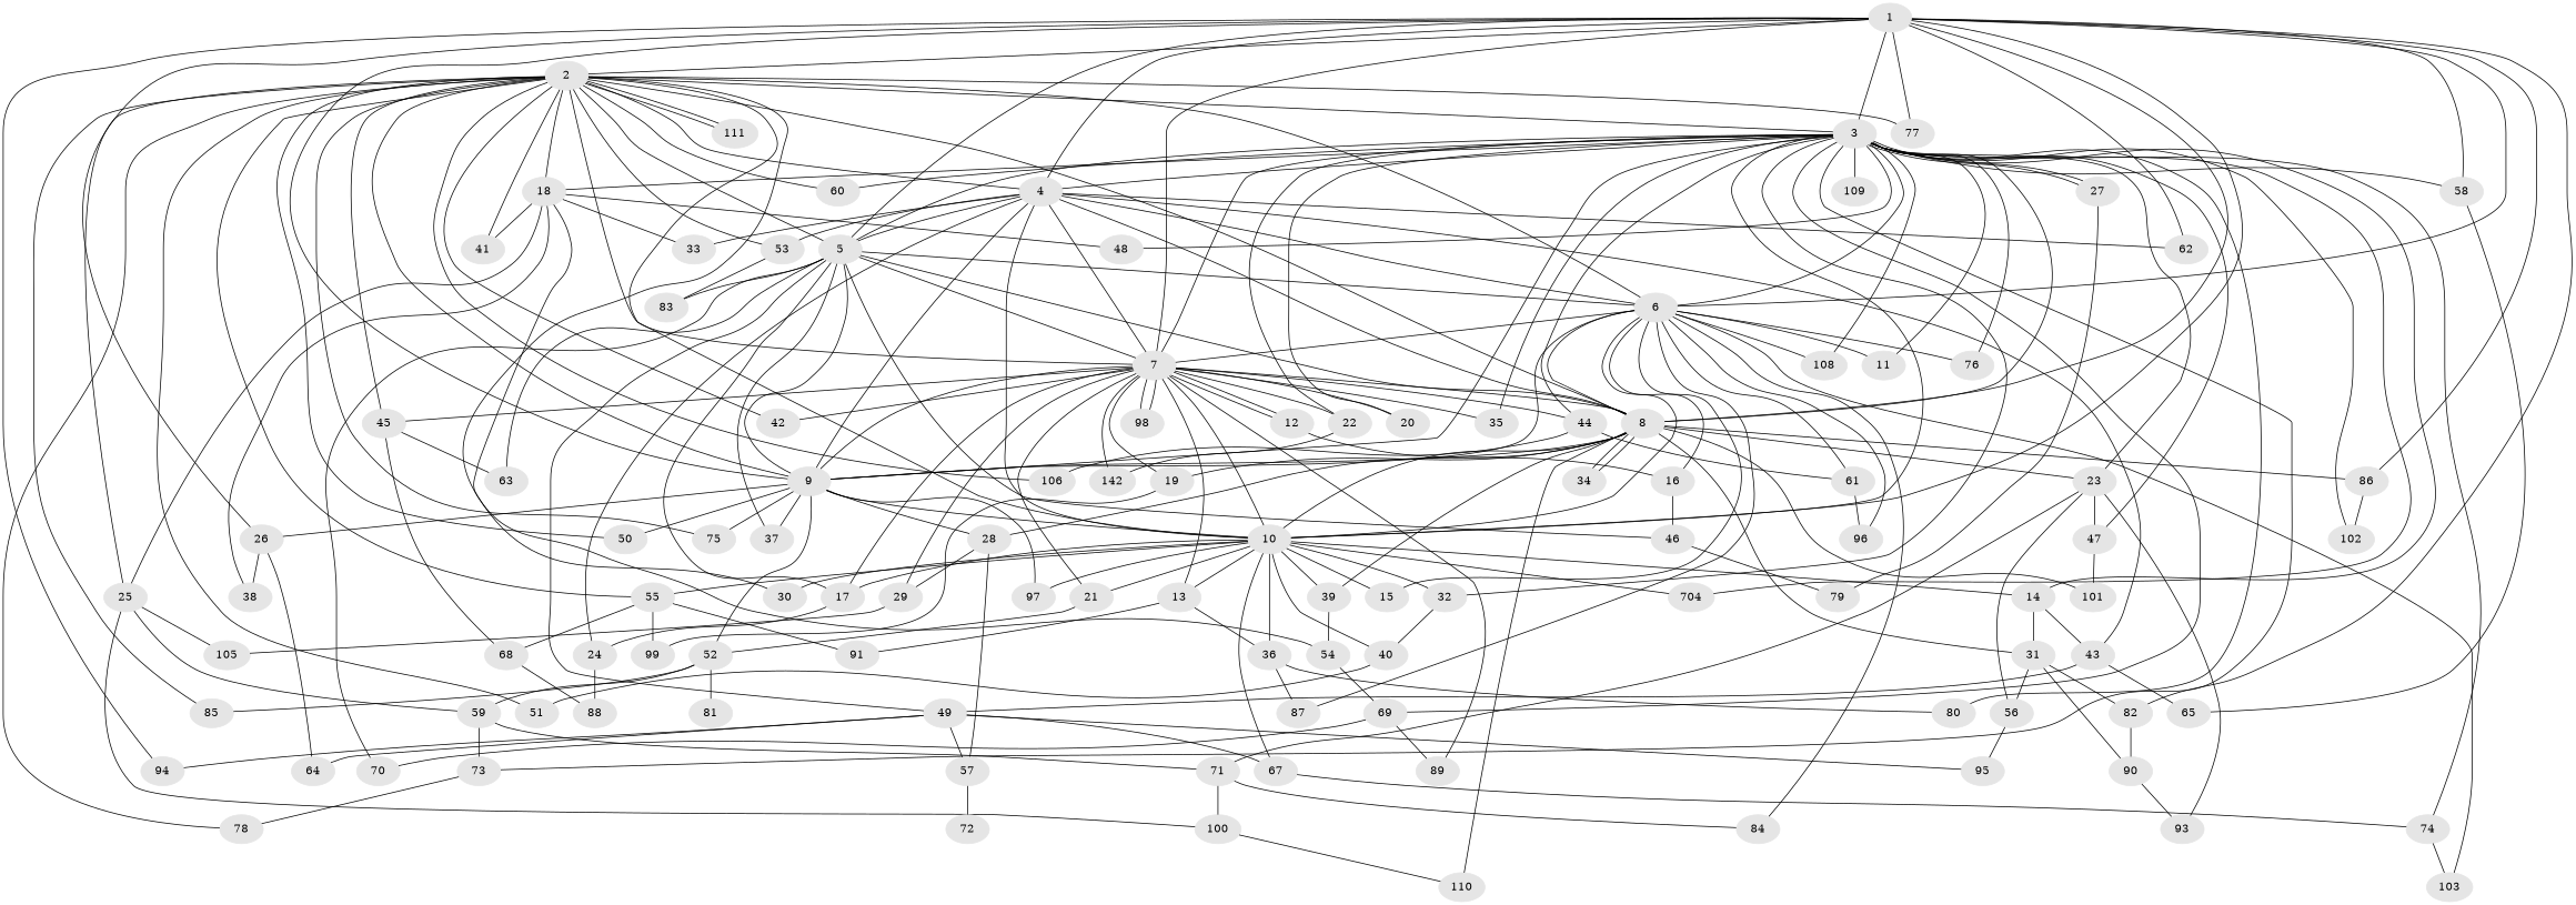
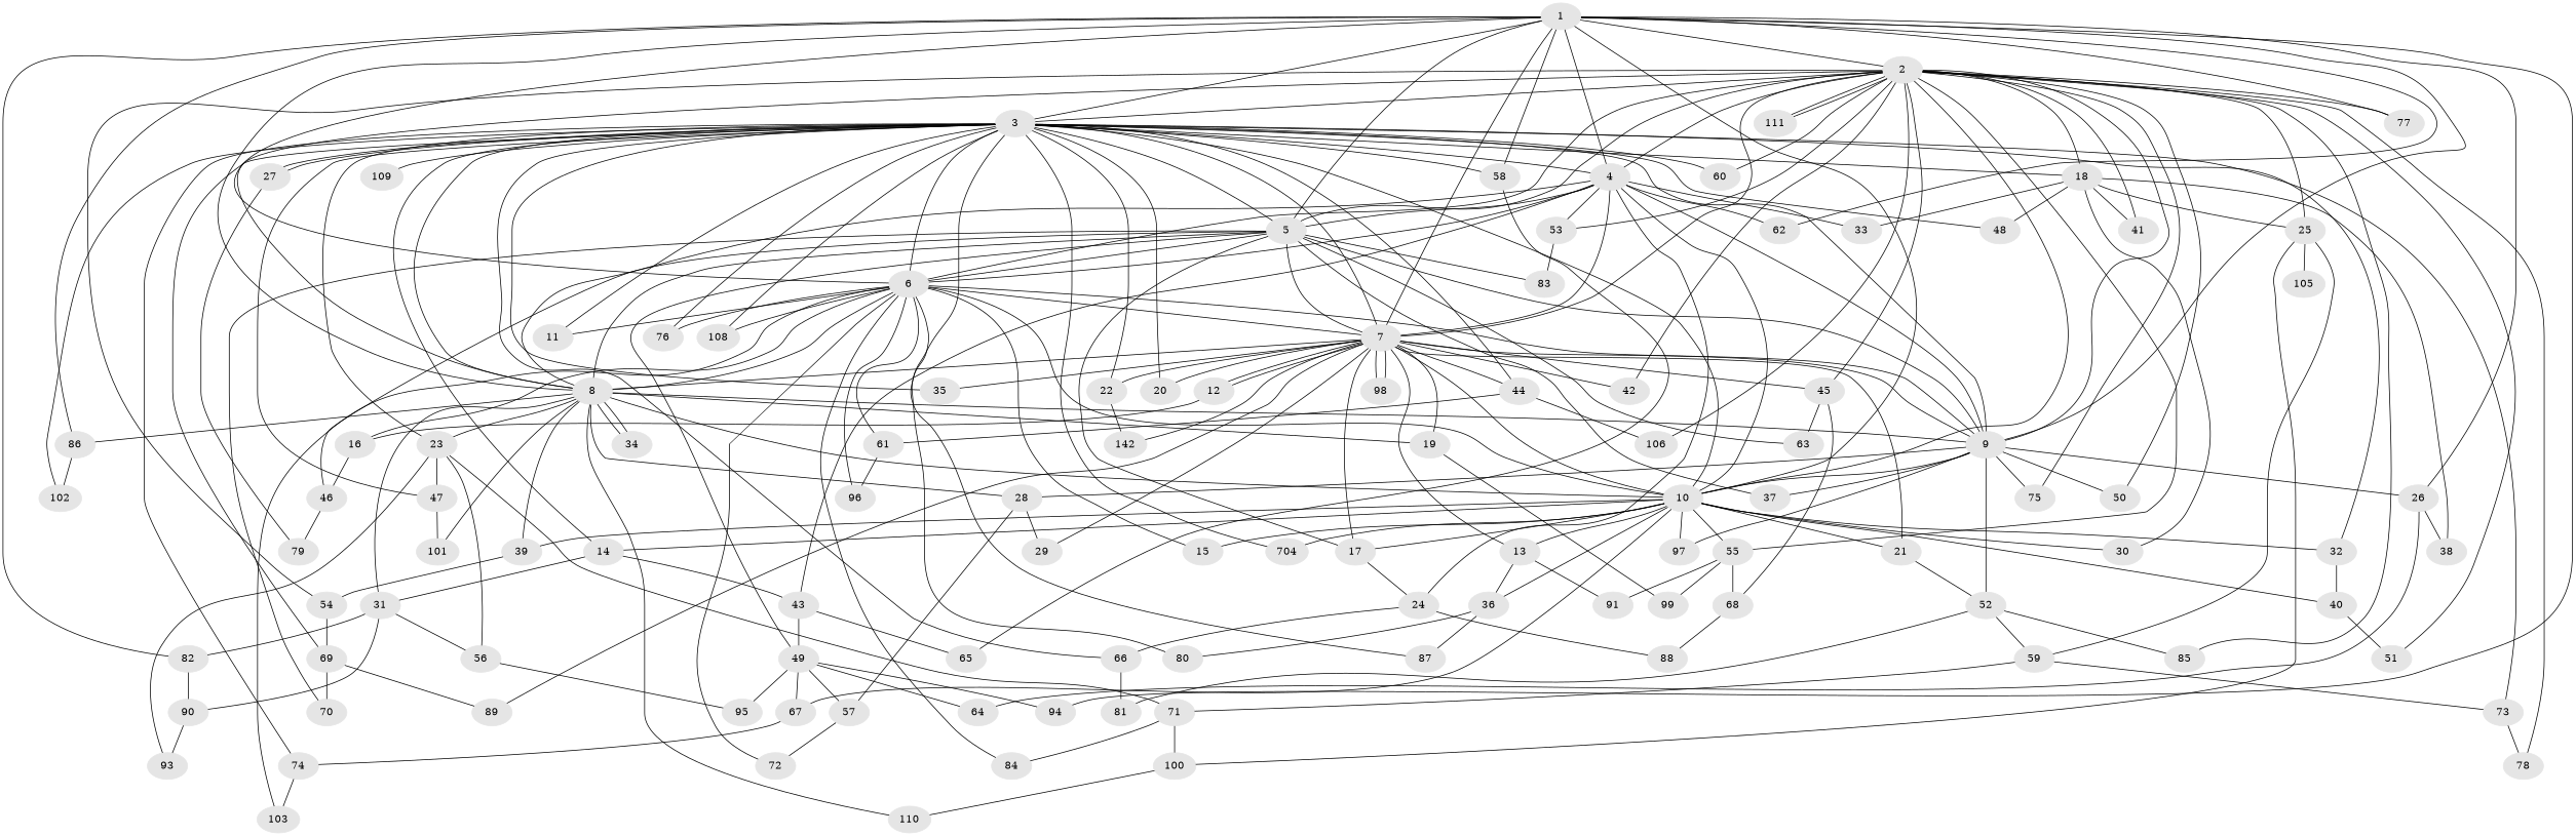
  graph {
    node [color=gray90 style=filled]
    1
    2
    3
    4
    5
    6
    7
    8
    9
    10
    26
    58
    62
    77
    82
    86
    94
    18
    25
    41
    42
    45
    50
    51
    53
    54
    55
    60
    75
    78
    85
    106
    111
    11
    14
    20
    22
    23
    27
    32
    35
    44
    47
    48
+   66
    69
    73
    74
    76
    80
    102
    n52 [label=704]
    108
    109
    24
    33
    43
    37
    46
    49
    63
    70
    83
    17
    96
    15
    16
    61
    72
    84
    87
    103
    12
    13
    19
    21
    29
    89
    98
    n80 [label=142]
    28
    31
    34
    39
    101
    110
    52
    97
    30
    36
    40
    67
    38
    64
    65
    90
    59
    100
    105
    68
    91
    99
    56
    71
    93
    79
    81
    88
    57
    95
    1 -- 2
    1 -- 3
    1 -- 4
    1 -- 5
    1 -- 6
    1 -- 7
    1 -- 8
    1 -- 9
    1 -- 10
    1 -- 26
    1 -- 58
    1 -- 62
    1 -- 77
    1 -- 82
    1 -- 86
    1 -- 94
    2 -- 3
    2 -- 4
    2 -- 5
    2 -- 6
    2 -- 7
    2 -- 8
    2 -- 9
    2 -- 10
    2 -- 77
    2 -- 18
    2 -- 25
    2 -- 41
    2 -- 42
    2 -- 45
    2 -- 50
    2 -- 51
    2 -- 53
    2 -- 54
    2 -- 55
    2 -- 60
    2 -- 75
    2 -- 78
    2 -- 85
    2 -- 106
    2 -- 111
    2 -- 111
    3 -- 4
    3 -- 5
    3 -- 6
    3 -- 7
    3 -- 8
    3 -- 9
    3 -- 10
    3 -- 58
    3 -- 18
    3 -- 60
    3 -- 11
    3 -- 14
    3 -- 20
    3 -- 22
    3 -- 23
    3 -- 27
    3 -- 27
    3 -- 32
    3 -- 35
    3 -- 44
    3 -- 47
    3 -- 48
+   3 -- 66
    3 -- 69
    3 -- 73
    3 -- 74
    3 -- 76
    3 -- 80
    3 -- 102
    3 -- n52
    3 -- 108
    3 -- 109
    4 -- 5
    4 -- 6
    4 -- 7
    4 -- 8
    4 -- 9
    4 -- 10
    4 -- 62
    4 -- 53
    4 -- 24
    4 -- 33
    4 -- 43
    5 -- 6
    5 -- 7
    5 -- 8
    5 -- 9
    5 -- 37
    5 -- 46
    5 -- 49
    5 -- 63
    5 -- 70
    5 -- 83
    5 -- 17
    6 -- 7
    6 -- 8
    6 -- 9
    6 -- 10
    6 -- 11
    6 -- 76
    6 -- 108
    6 -- 96
    6 -- 15
    6 -- 16
    6 -- 61
+   6 -- 72
    6 -- 84
    6 -- 87
    6 -- 103
    7 -- 8
    7 -- 9
    7 -- 10
    7 -- 42
    7 -- 45
    7 -- 20
    7 -- 22
    7 -- 35
    7 -- 44
    7 -- 17
    7 -- 12
    7 -- 12
    7 -- 13
    7 -- 19
    7 -- 21
    7 -- 29
    7 -- 89
    7 -- 98
    7 -- 98
    7 -- n80
    8 -- 9
    8 -- 10
    8 -- 86
    8 -- 23
    8 -- 19
    8 -- 28
    8 -- 31
    8 -- 34
    8 -- 34
    8 -- 39
    8 -- 101
    8 -- 110
    9 -- 10
    9 -- 26
    9 -- 50
    9 -- 75
    9 -- 37
    9 -- 28
    9 -- 52
    9 -- 97
    10 -- 55
    10 -- 14
    10 -- 32
    10 -- n52
    10 -- 17
    10 -- 15
    10 -- 13
    10 -- 21
    10 -- 39
    10 -- 97
    10 -- 30
    10 -- 36
    10 -- 40
    10 -- 67
    26 -- 38
    26 -- 64
    58 -- 65
    82 -- 90
    86 -- 102
    18 -- 25
    18 -- 41
    18 -- 48
    18 -- 33
    18 -- 30
    18 -- 38
    25 -- 59
    25 -- 100
    25 -- 105
    45 -- 63
    45 -- 68
    53 -- 83
    54 -- 69
    55 -- 68
    55 -- 91
    55 -- 99
    14 -- 43
    14 -- 31
    22 -- n80
    23 -- 47
    23 -- 56
    23 -- 71
    23 -- 93
    27 -- 79
    32 -- 40
    44 -- 106
    44 -- 61
    47 -- 101
+   66 -- 81
    69 -- 70
    69 -- 89
    73 -- 78
    74 -- 103
+   24 -- 66
    24 -- 88
    43 -- 49
    43 -- 65
    46 -- 79
    49 -- 94
    49 -- 67
    49 -- 64
    49 -- 57
    49 -- 95
    17 -- 24
    16 -- 46
    61 -- 96
    12 -- 16
    13 -- 36
    13 -- 91
    19 -- 99
    21 -- 52
-   29 -- 105
    28 -- 29
    28 -- 57
    31 -- 82
    31 -- 90
    31 -- 56
    39 -- 54
    52 -- 85
    52 -- 59
    52 -- 81
    36 -- 80
    36 -- 87
    40 -- 51
    67 -- 74
    90 -- 93
    59 -- 73
    59 -- 71
    100 -- 110
    68 -- 88
    56 -- 95
    71 -- 84
    71 -- 100
    57 -- 72
  }
